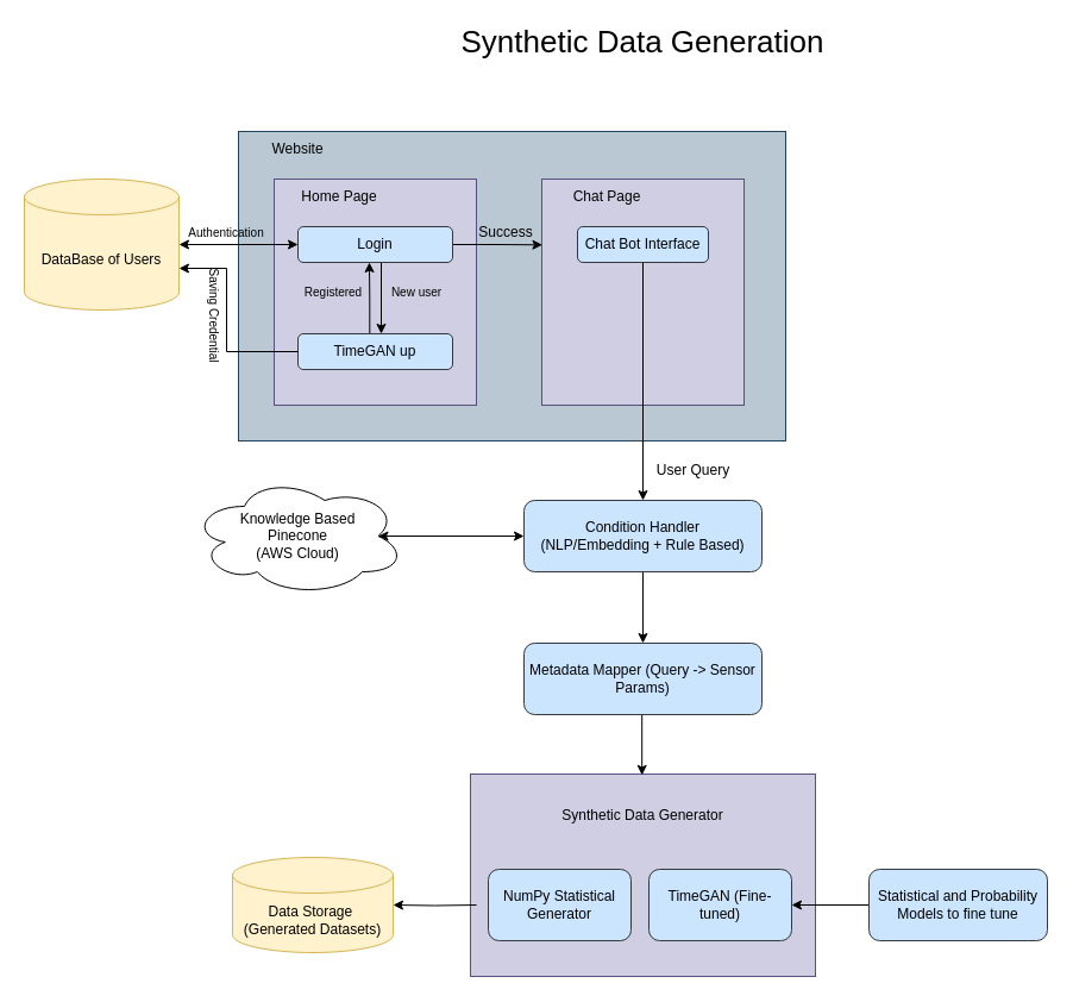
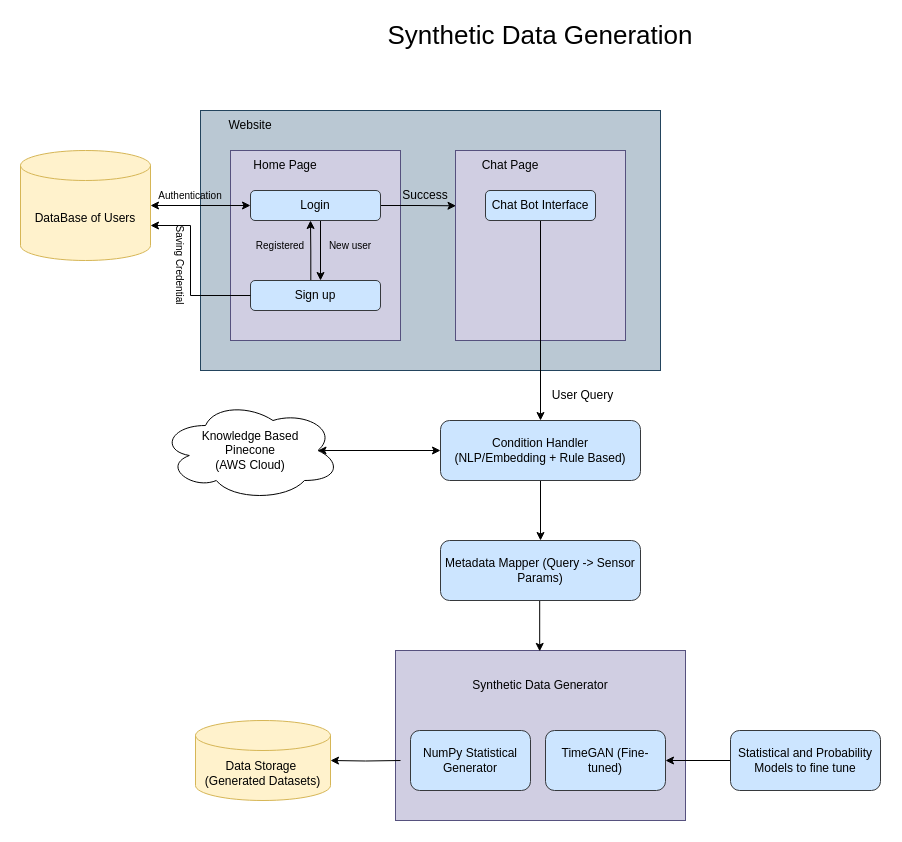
  <mxCell id="0" />
  <mxCell id="1" parent="0" />
  <mxCell id="2" value="" style="rounded=0;whiteSpace=wrap;html=1;fillColor=#d0cee2;strokeColor=#56517e;" parent="1" vertex="1"><mxGeometry x="395" y="650" width="290" height="170" as="geometry" /></mxCell>
  <mxCell id="3" value="" style="rounded=0;whiteSpace=wrap;html=1;fillColor=#bac8d3;strokeColor=#23445d;" parent="1" vertex="1"><mxGeometry x="200" y="110" width="460" height="260" as="geometry" /></mxCell>
  <mxCell id="4" value="Website" style="text;html=1;align=center;verticalAlign=middle;whiteSpace=wrap;rounded=0;" parent="1" vertex="1"><mxGeometry x="220" y="110" width="60" height="30" as="geometry" /></mxCell>
  <mxCell id="5" value="" style="rounded=0;whiteSpace=wrap;html=1;fillColor=#d0cee2;strokeColor=#56517e;" parent="1" vertex="1"><mxGeometry x="230" y="150" width="170" height="190" as="geometry" /></mxCell>
  <mxCell id="6" value="Home Page" style="text;html=1;align=center;verticalAlign=middle;whiteSpace=wrap;rounded=0;" parent="1" vertex="1"><mxGeometry x="240" y="150" width="90" height="30" as="geometry" /></mxCell>
  <mxCell id="7" style="edgeStyle=orthogonalEdgeStyle;rounded=0;orthogonalLoop=1;jettySize=auto;html=1;exitX=0.5;exitY=1;exitDx=0;exitDy=0;" parent="1" source="9" target="11" edge="1"><mxGeometry relative="1" as="geometry"><Array as="points"><mxPoint x="320" y="220" /></Array></mxGeometry></mxCell>
  <mxCell id="8" style="edgeStyle=orthogonalEdgeStyle;rounded=0;orthogonalLoop=1;jettySize=auto;html=1;exitX=1;exitY=0.5;exitDx=0;exitDy=0;entryX=0.003;entryY=0.291;entryDx=0;entryDy=0;entryPerimeter=0;" parent="1" source="9" target="13" edge="1"><mxGeometry relative="1" as="geometry" /></mxCell>
  <mxCell id="9" value="Login" style="rounded=1;whiteSpace=wrap;html=1;fillColor=#cce5ff;strokeColor=#36393d;" parent="1" vertex="1"><mxGeometry x="250" y="190" width="130" height="30" as="geometry" /></mxCell>
  <mxCell id="10" style="edgeStyle=orthogonalEdgeStyle;rounded=0;orthogonalLoop=1;jettySize=auto;html=1;exitX=0.464;exitY=0.01;exitDx=0;exitDy=0;exitPerimeter=0;" parent="1" source="11" edge="1"><mxGeometry relative="1" as="geometry"><mxPoint x="310" y="220" as="targetPoint" /><Array as="points" /></mxGeometry></mxCell>
- <mxCell id="11" value="TimeGAN up" style="rounded=1;whiteSpace=wrap;html=1;fillColor=#cce5ff;strokeColor=#36393d;" parent="1" vertex="1"><mxGeometry x="250" y="280" width="130" height="30" as="geometry" /></mxCell>
+ <mxCell id="11" value="Sign up" style="rounded=1;whiteSpace=wrap;html=1;fillColor=#cce5ff;strokeColor=#36393d;" parent="1" vertex="1"><mxGeometry x="250" y="280" width="130" height="30" as="geometry" /></mxCell>
  <mxCell id="12" value="&lt;font style=&quot;font-size: 10px;&quot;&gt;New user&lt;/font&gt;" style="text;html=1;align=center;verticalAlign=middle;whiteSpace=wrap;rounded=0;" parent="1" vertex="1"><mxGeometry x="320" y="235" width="60" height="20" as="geometry" /></mxCell>
  <mxCell id="13" value="" style="rounded=0;whiteSpace=wrap;html=1;fillColor=#d0cee2;strokeColor=#56517e;" parent="1" vertex="1"><mxGeometry x="455" y="150" width="170" height="190" as="geometry" /></mxCell>
  <mxCell id="14" value="Chat Page" style="text;html=1;align=center;verticalAlign=middle;whiteSpace=wrap;rounded=0;" parent="1" vertex="1"><mxGeometry x="470" y="150" width="80" height="30" as="geometry" /></mxCell>
  <mxCell id="15" style="edgeStyle=orthogonalEdgeStyle;rounded=0;orthogonalLoop=1;jettySize=auto;html=1;exitX=0.5;exitY=1;exitDx=0;exitDy=0;entryX=0.5;entryY=0;entryDx=0;entryDy=0;" parent="1" source="16" target="23" edge="1"><mxGeometry relative="1" as="geometry"><mxPoint x="524.667" y="420" as="targetPoint" /><Array as="points" /></mxGeometry></mxCell>
  <mxCell id="16" value="Chat Bot Interface" style="rounded=1;whiteSpace=wrap;html=1;fillColor=#cce5ff;strokeColor=#36393d;" parent="1" vertex="1"><mxGeometry x="485" y="190" width="110" height="30" as="geometry" /></mxCell>
  <mxCell id="17" value="&lt;font style=&quot;font-size: 10px;&quot;&gt;Registered&lt;/font&gt;" style="text;html=1;align=center;verticalAlign=middle;whiteSpace=wrap;rounded=0;" parent="1" vertex="1"><mxGeometry x="250" y="230" width="60" height="30" as="geometry" /></mxCell>
  <mxCell id="18" value="DataBase of Users" style="shape=cylinder3;whiteSpace=wrap;html=1;boundedLbl=1;backgroundOutline=1;size=15;fillColor=#fff2cc;strokeColor=#d6b656;" parent="1" vertex="1"><mxGeometry x="20" y="150" width="130" height="110" as="geometry" /></mxCell>
  <mxCell id="19" style="edgeStyle=orthogonalEdgeStyle;rounded=0;orthogonalLoop=1;jettySize=auto;html=1;exitX=0;exitY=0.5;exitDx=0;exitDy=0;entryX=1;entryY=0;entryDx=0;entryDy=75;entryPerimeter=0;" parent="1" source="11" target="18" edge="1"><mxGeometry relative="1" as="geometry"><Array as="points"><mxPoint x="190" y="295" /><mxPoint x="190" y="225" /></Array></mxGeometry></mxCell>
  <mxCell id="20" value="Authentication" style="text;html=1;align=center;verticalAlign=middle;whiteSpace=wrap;rounded=0;fontSize=10;" parent="1" vertex="1"><mxGeometry x="160" y="180" width="60" height="30" as="geometry" /></mxCell>
  <mxCell id="21" value="&lt;font style=&quot;font-size: 10px;&quot;&gt;Saving Credential&lt;/font&gt;" style="text;html=1;align=center;verticalAlign=middle;whiteSpace=wrap;rounded=0;rotation=90;" parent="1" vertex="1"><mxGeometry x="130" y="250" width="100" height="30" as="geometry" /></mxCell>
  <mxCell id="22" style="edgeStyle=orthogonalEdgeStyle;rounded=0;orthogonalLoop=1;jettySize=auto;html=1;exitX=0.5;exitY=1;exitDx=0;exitDy=0;" parent="1" source="23" target="28" edge="1"><mxGeometry relative="1" as="geometry" /></mxCell>
  <mxCell id="23" value="Condition Handler&lt;div&gt;(NLP/Embedding + Rule Based)&lt;/div&gt;" style="rounded=1;whiteSpace=wrap;html=1;fillColor=#cce5ff;strokeColor=#36393d;" parent="1" vertex="1"><mxGeometry x="440" y="420" width="200" height="60" as="geometry" /></mxCell>
  <mxCell id="24" value="Success" style="text;html=1;align=center;verticalAlign=middle;whiteSpace=wrap;rounded=0;" parent="1" vertex="1"><mxGeometry x="395" y="180" width="60" height="30" as="geometry" /></mxCell>
  <mxCell id="25" value="" style="endArrow=classic;startArrow=classic;html=1;rounded=0;entryX=0;entryY=0.5;entryDx=0;entryDy=0;exitX=1;exitY=0.5;exitDx=0;exitDy=0;exitPerimeter=0;" parent="1" source="18" target="9" edge="1"><mxGeometry width="50" height="50" relative="1" as="geometry"><mxPoint x="150" y="210" as="sourcePoint" /><mxPoint x="200" y="160" as="targetPoint" /></mxGeometry></mxCell>
  <mxCell id="26" value="" style="endArrow=classic;startArrow=classic;html=1;rounded=0;entryX=0;entryY=0.5;entryDx=0;entryDy=0;exitX=0.875;exitY=0.5;exitDx=0;exitDy=0;exitPerimeter=0;" parent="1" source="39" target="23" edge="1"><mxGeometry width="50" height="50" relative="1" as="geometry"><mxPoint x="330" y="450" as="sourcePoint" /><mxPoint x="400" y="410" as="targetPoint" /></mxGeometry></mxCell>
  <mxCell id="27" style="edgeStyle=orthogonalEdgeStyle;rounded=0;orthogonalLoop=1;jettySize=auto;html=1;exitX=0.5;exitY=1;exitDx=0;exitDy=0;entryX=0.48;entryY=0.005;entryDx=0;entryDy=0;entryPerimeter=0;" parent="1" source="28" edge="1"><mxGeometry relative="1" as="geometry"><mxPoint x="539.2" y="650.9" as="targetPoint" /><Array as="points"><mxPoint x="540" y="650" /><mxPoint x="539" y="650" /></Array></mxGeometry></mxCell>
  <mxCell id="28" value="Metadata Mapper (Query -&amp;gt; Sensor Params)" style="rounded=1;whiteSpace=wrap;html=1;fillColor=#cce5ff;strokeColor=#36393d;" parent="1" vertex="1"><mxGeometry x="440" y="540" width="200" height="60" as="geometry" /></mxCell>
  <mxCell id="29" value="User Query" style="text;html=1;align=center;verticalAlign=middle;whiteSpace=wrap;rounded=0;" parent="1" vertex="1"><mxGeometry x="550" y="380" width="65" height="30" as="geometry" /></mxCell>
  <mxCell id="30" value="Data Storage&amp;nbsp;&lt;div&gt;(Generated Datasets)&lt;/div&gt;" style="shape=cylinder3;whiteSpace=wrap;html=1;boundedLbl=1;backgroundOutline=1;size=15;fillColor=#fff2cc;strokeColor=#d6b656;" parent="1" vertex="1"><mxGeometry x="195" y="720" width="135" height="80" as="geometry" /></mxCell>
  <mxCell id="31" style="edgeStyle=orthogonalEdgeStyle;rounded=0;orthogonalLoop=1;jettySize=auto;html=1;entryX=1;entryY=0.5;entryDx=0;entryDy=0;entryPerimeter=0;" parent="1" target="30" edge="1"><mxGeometry relative="1" as="geometry"><mxPoint x="400" y="760" as="sourcePoint" /></mxGeometry></mxCell>
  <mxCell id="32" style="edgeStyle=orthogonalEdgeStyle;rounded=0;orthogonalLoop=1;jettySize=auto;html=1;exitX=0;exitY=0.5;exitDx=0;exitDy=0;entryX=1;entryY=0.5;entryDx=0;entryDy=0;" parent="1" source="33" target="37" edge="1"><mxGeometry relative="1" as="geometry" /></mxCell>
  <mxCell id="33" value="Statistical and Probability Models to fine tune" style="rounded=1;whiteSpace=wrap;html=1;fillColor=#cce5ff;strokeColor=#36393d;" parent="1" vertex="1"><mxGeometry x="730" y="730" width="150" height="60" as="geometry" /></mxCell>
  <mxCell id="34" value="" style="shape=image;imageAspect=0;aspect=fixed;verticalLabelPosition=bottom;verticalAlign=top;image=https://cdn-icons-png.flaticon.com/128/2550/2550264.png;imageBackground=none;imageBorder=none;" parent="1" vertex="1"><mxGeometry x="236" y="158" width="14" height="14" as="geometry" /></mxCell>
  <mxCell id="35" value="" style="shape=image;imageAspect=0;aspect=fixed;verticalLabelPosition=bottom;verticalAlign=top;image=https://cdn-icons-png.flaticon.com/128/13446/13446270.png;" parent="1" vertex="1"><mxGeometry x="207.5" y="116" width="18" height="18" as="geometry" /></mxCell>
  <mxCell id="36" value="NumPy Statistical Generator" style="rounded=1;whiteSpace=wrap;html=1;fillColor=#cce5ff;strokeColor=#36393d;" parent="1" vertex="1"><mxGeometry x="410" y="730" width="120" height="60" as="geometry" /></mxCell>
  <mxCell id="37" value="TimeGAN (Fine-tuned)" style="rounded=1;whiteSpace=wrap;html=1;fillColor=#cce5ff;strokeColor=#36393d;" parent="1" vertex="1"><mxGeometry x="545" y="730" width="120" height="60" as="geometry" /></mxCell>
  <mxCell id="38" value="Synthetic Data Generator" style="text;html=1;align=center;verticalAlign=middle;whiteSpace=wrap;rounded=0;fillColor=none;" parent="1" vertex="1"><mxGeometry x="455" y="670" width="170" height="30" as="geometry" /></mxCell>
  <mxCell id="39" value="Knowledge Based&lt;div&gt;Pinecone&lt;div&gt;(AWS Cloud)&lt;/div&gt;&lt;/div&gt;" style="ellipse;shape=cloud;whiteSpace=wrap;html=1;" parent="1" vertex="1"><mxGeometry x="160" y="400" width="180" height="100" as="geometry" /></mxCell>
  <mxCell id="40" value="&lt;font&gt;Synthetic Data Generation&lt;/font&gt;" style="text;html=1;align=center;verticalAlign=middle;whiteSpace=wrap;rounded=0;fontSize=26;" vertex="1" parent="1"><mxGeometry x="385" y="20" width="310" height="30" as="geometry" /></mxCell>
  <mxCell id="41" value="" style="shape=image;imageAspect=0;aspect=fixed;verticalLabelPosition=bottom;verticalAlign=top;image=https://cdn-icons-png.flaticon.com/128/2068/2068998.png;" vertex="1" parent="1"><mxGeometry x="460" y="152" width="20" height="20" as="geometry" /></mxCell>
  <mxCell id="42" value="" style="shape=image;imageAspect=0;aspect=fixed;verticalLabelPosition=bottom;verticalAlign=top;image=https://cdn-icons-png.flaticon.com/128/2103/2103533.png;" vertex="1" parent="1"><mxGeometry x="442" y="670" width="28" height="28" as="geometry" /></mxCell>
